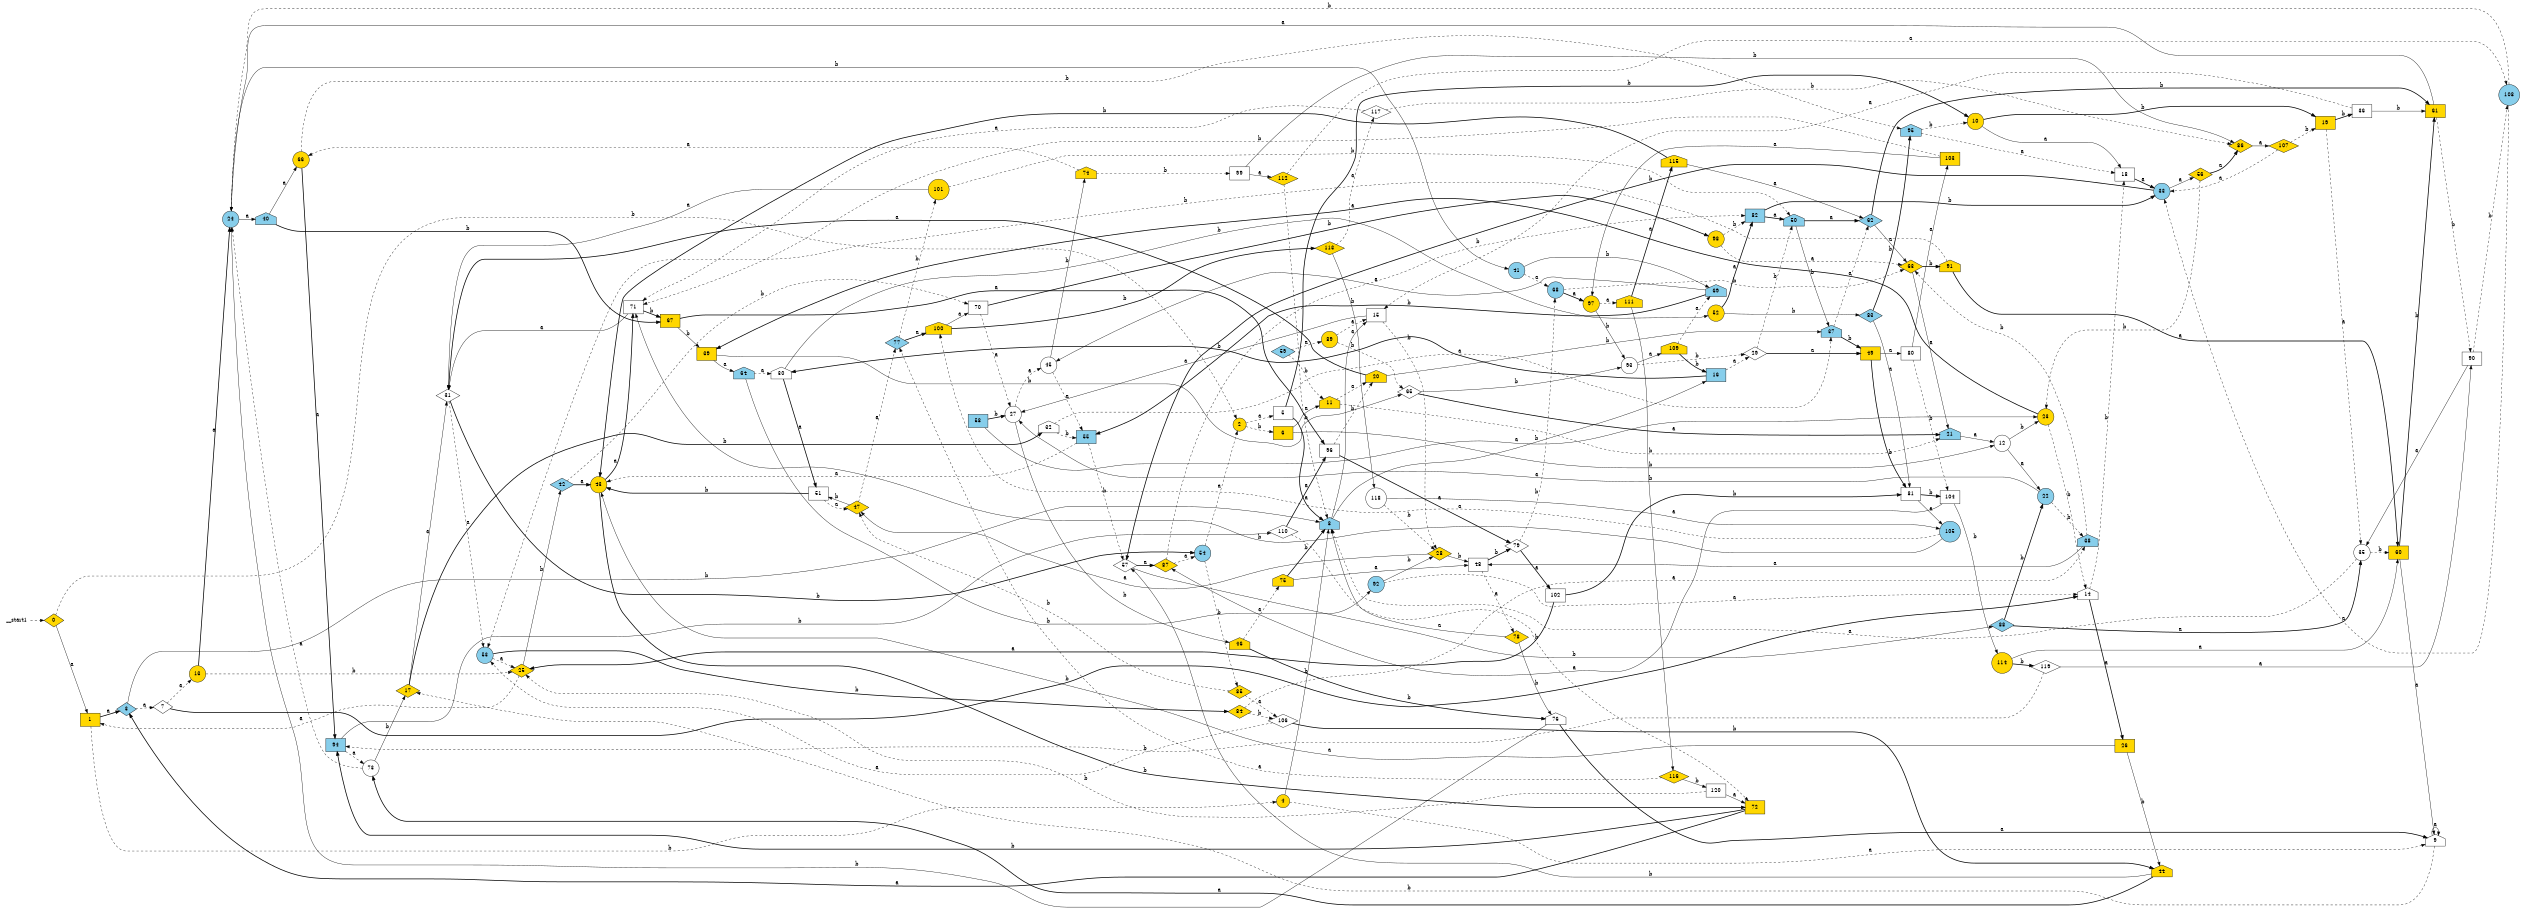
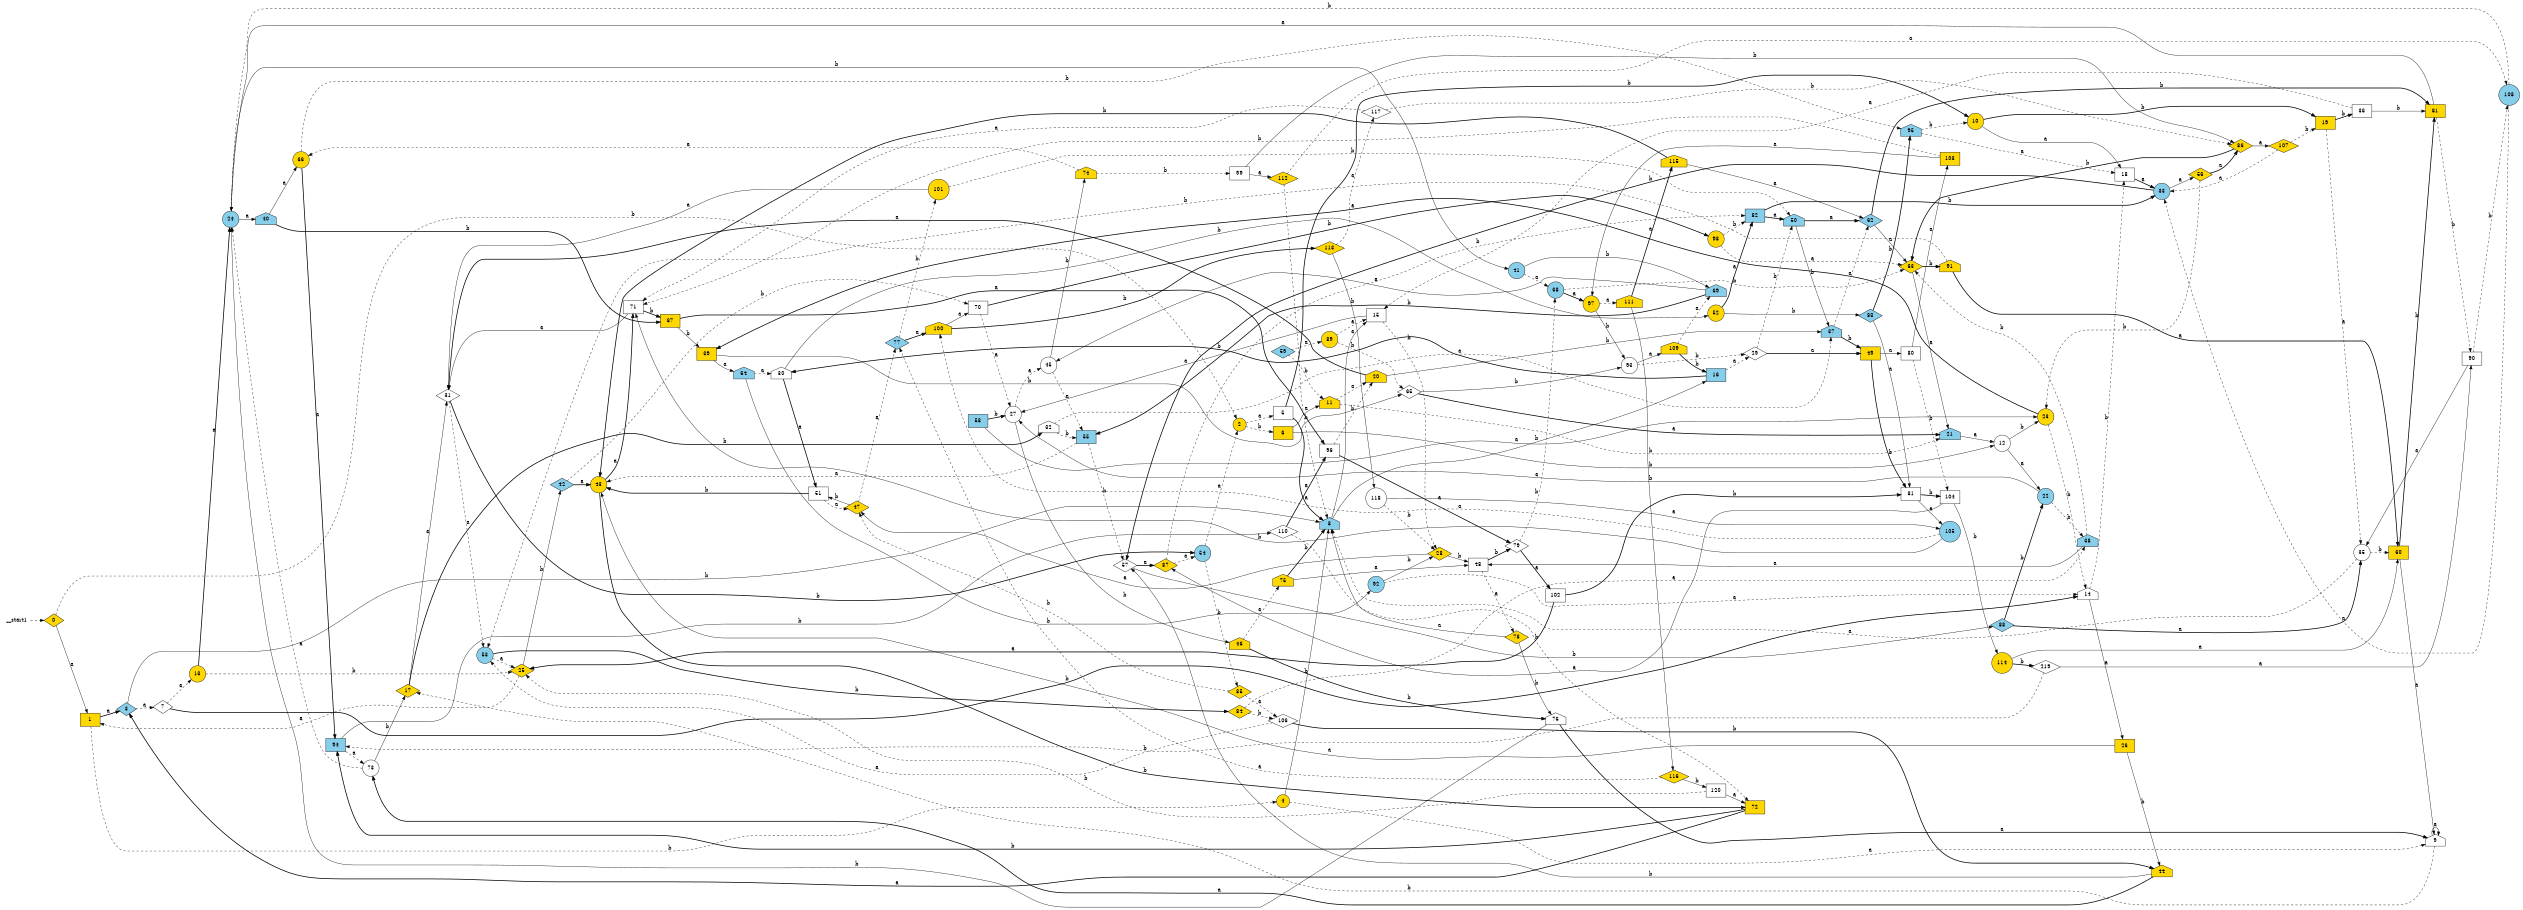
  digraph {
    rankdir=LR
    node [fillcolor=gold shape=diamond style=filled]
    edge [style=dashed]
    n1 [fillcolor=white label=__start1 shape=none]
    0
    1 [shape=box]
    2 [shape=circle]
    3 [fillcolor=skyblue]
    4 [shape=circle]
    5 [fillcolor=white shape=box]
    6 [shape=box]
    7 [fillcolor=white]
    8 [fillcolor=skyblue shape=house]
    9 [fillcolor=white shape=house]
    10 [shape=circle]
    11 [shape=house]
    12 [fillcolor=white shape=circle]
    13 [shape=circle]
    14 [fillcolor=white shape=house]
    15 [fillcolor=white shape=box]
    16 [fillcolor=skyblue shape=box]
    17
    18 [fillcolor=white shape=box]
    19 [shape=box]
    20 [shape=house]
    21 [fillcolor=skyblue shape=house]
    22 [fillcolor=skyblue shape=circle]
    23 [shape=circle]
    24 [fillcolor=skyblue shape=circle]
    25
    26 [shape=box]
    27 [fillcolor=white shape=circle]
    28
    29 [fillcolor=white]
    30 [fillcolor=white shape=house]
    31 [fillcolor=white]
    32 [fillcolor=white shape=house]
    33 [fillcolor=skyblue shape=circle]
    35 [fillcolor=white shape=circle]
    36 [fillcolor=white shape=box]
    37 [fillcolor=skyblue shape=house]
    38 [fillcolor=skyblue shape=house]
    39 [shape=box]
    40 [fillcolor=skyblue shape=house]
    41 [fillcolor=skyblue shape=circle]
    42 [fillcolor=skyblue]
    43 [shape=circle]
    44 [shape=house]
    45 [fillcolor=white shape=circle]
    46 [shape=house]
    47
    48 [fillcolor=white shape=box]
    49 [shape=box]
    50 [fillcolor=skyblue shape=house]
    51 [fillcolor=white shape=box]
    52 [shape=circle]
    53 [fillcolor=skyblue shape=circle]
    54 [fillcolor=skyblue shape=circle]
    55 [fillcolor=skyblue shape=box]
    56
    57 [fillcolor=white]
    60 [shape=box]
    61 [shape=box]
    62 [fillcolor=skyblue]
    63
    64 [fillcolor=skyblue shape=house]
    65 [fillcolor=white]
    66 [shape=circle]
    67 [shape=box]
    68 [fillcolor=skyblue shape=circle]
    69 [fillcolor=skyblue shape=house]
    70 [fillcolor=white shape=box]
    71 [fillcolor=white shape=box]
    72 [shape=box]
    73 [fillcolor=white shape=circle]
    74 [shape=house]
    75 [shape=house]
    76 [fillcolor=white shape=house]
    77 [fillcolor=skyblue]
    78
    79 [fillcolor=white]
    80 [fillcolor=white shape=box]
    81 [fillcolor=white shape=box]
    82 [fillcolor=skyblue shape=box]
    83 [fillcolor=skyblue]
    84
    85
    86
    87
    88 [fillcolor=skyblue]
    58 [fillcolor=skyblue shape=box]
    59 [fillcolor=skyblue]
    89 [shape=circle]
    90 [fillcolor=white shape=box]
    91 [shape=house]
    92 [fillcolor=skyblue shape=circle]
    93 [fillcolor=white shape=circle]
    94 [fillcolor=skyblue shape=box]
    95 [fillcolor=skyblue shape=house]
    96 [fillcolor=white shape=box]
    97 [shape=circle]
    98 [shape=circle]
    99 [fillcolor=white shape=box]
    100 [shape=house]
    101 [shape=circle]
    102 [fillcolor=white shape=box]
    103 [shape=box]
    104 [fillcolor=white shape=box]
    105 [fillcolor=skyblue shape=circle]
    106 [fillcolor=white]
    107
    108 [fillcolor=skyblue shape=circle]
    109 [shape=house]
    110 [fillcolor=white]
    111 [shape=house]
    112
    113
    114 [shape=circle]
    115 [shape=house]
    116
    117 [fillcolor=white]
    118 [fillcolor=white shape=circle]
-   119 [fillcolor=white]
+   119 [fillcolor=white label=219]
    120 [fillcolor=white shape=box]
    n1 -> 0
    0 -> 1 [label=a style=solid]
    0 -> 2 [label=b]
    1 -> 3 [label=a style=bold]
    1 -> 4 [label=b]
    2 -> 5 [label=a]
    2 -> 6 [label=b]
    3 -> 7 [label=a]
    3 -> 8 [label=b style=solid]
    4 -> 8 [label=b style=solid]
    4 -> 9 [label=a]
    5 -> 8 [label=a style=bold]
    5 -> 10 [label=b style=bold]
    6 -> 11 [label=a style=solid]
    6 -> 12 [label=b style=solid]
    7 -> 13 [label=a]
    7 -> 14 [label=b style=bold]
    8 -> 15 [label=a style=solid]
    8 -> 16 [label=b style=solid]
    9 -> 9 [label=a style=solid]
    9 -> 17 [label=b]
    10 -> 18 [label=a style=solid]
    10 -> 19 [label=b style=bold]
    11 -> 20 [label=a]
    11 -> 21 [label=b]
    12 -> 22 [label=a style=solid]
    12 -> 23 [label=b style=solid]
    13 -> 24 [label=a style=bold]
    13 -> 25 [label=b]
    14 -> 18 [label=b]
-   14 -> 26 [label=a style=bold]
+   14 -> 26 [label=a style=solid]
    15 -> 27 [label=a style=solid]
    15 -> 28 [label=b]
    16 -> 29 [label=a]
    16 -> 30 [label=b style=bold]
    17 -> 31 [label=a style=solid]
    17 -> 32 [label=b style=bold]
    18 -> 33 [label=a style=bold]
    19 -> 35 [label=a]
    19 -> 36 [label=b style=bold]
    20 -> 31 [label=a style=bold]
    20 -> 37 [label=b style=solid]
    21 -> 12 [label=a style=solid]
    22 -> 27 [label=a style=solid]
    22 -> 38 [label=b]
    23 -> 14 [label=b]
    23 -> 39 [label=a style=bold]
    24 -> 40 [label=a style=solid]
    24 -> 41 [label=b style=solid]
    25 -> 1 [label=a]
    25 -> 42 [label=b style=solid]
    26 -> 43 [label=a style=solid]
    26 -> 44 [label=b style=solid]
    27 -> 45 [label=a]
    27 -> 46 [label=b style=solid]
    28 -> 47 [label=a style=solid]
    28 -> 48 [label=b style=solid]
    29 -> 49 [label=a style=bold]
    29 -> 50 [label=b]
    30 -> 51 [label=a style=bold]
    30 -> 52 [label=b style=solid]
    31 -> 53 [label=a]
    31 -> 54 [label=b style=bold]
    32 -> 37 [label=a]
    32 -> 55 [label=b]
    33 -> 56 [label=a style=solid]
    33 -> 57 [label=b style=bold]
    35 -> 8 [label=a]
    35 -> 60 [label=b]
    36 -> 15 [label=a]
    36 -> 61 [label=b style=solid]
    37 -> 49 [label=b style=bold]
    37 -> 62 [label=a]
    38 -> 48 [label=a style=solid]
    38 -> 63 [label=b]
    39 -> 64 [label=a style=solid]
    39 -> 65 [label=b style=solid]
    40 -> 66 [label=a style=solid]
    40 -> 67 [label=b style=bold]
    41 -> 68 [label=a]
    41 -> 69 [label=b style=solid]
    42 -> 43 [label=a style=bold]
    42 -> 70 [label=b]
    43 -> 71 [label=a style=bold]
    43 -> 72 [label=b style=bold]
    44 -> 57 [label=b style=solid]
    44 -> 73 [label=a style=bold]
    45 -> 55 [label=a]
    45 -> 74 [label=b style=solid]
    46 -> 75 [label=a]
    46 -> 76 [label=b style=bold]
    47 -> 51 [label=b style=solid]
    47 -> 77 [label=a]
    48 -> 78 [label=a]
    48 -> 79 [label=b style=bold]
    49 -> 80 [label=a style=solid]
    49 -> 81 [label=b style=bold]
    50 -> 37 [label=b style=solid]
    50 -> 62 [label=a style=bold]
    51 -> 43 [label=b style=bold]
    51 -> 47 [label=a]
    52 -> 82 [label=a style=bold]
    52 -> 83 [label=b style=solid]
    53 -> 25 [label=a]
    53 -> 84 [label=b style=bold]
    54 -> 2 [label=a]
    54 -> 85 [label=b]
    55 -> 43 [label=a]
    55 -> 57 [label=b]
    56 -> 23 [label=b]
    56 -> 86 [label=a style=bold]
    57 -> 87 [label=a style=bold]
    57 -> 88 [label=b style=solid]
    60 -> 9 [label=a style=solid]
    60 -> 61 [label=b style=bold]
    61 -> 24 [label=a style=solid]
    61 -> 90 [label=b]
    62 -> 61 [label=b style=bold]
    62 -> 63 [label=a style=solid]
    63 -> 21 [label=a style=solid]
    63 -> 91 [label=b style=bold]
    64 -> 30 [label=a]
    64 -> 92 [label=b style=solid]
    65 -> 21 [label=a style=bold]
    65 -> 93 [label=b style=solid]
    66 -> 94 [label=a style=bold]
    66 -> 95 [label=b]
    67 -> 39 [label=b style=solid]
    67 -> 96 [label=a style=bold]
    68 -> 63 [label=b]
    68 -> 97 [label=a style=bold]
    69 -> 45 [label=a style=solid]
    69 -> 55 [label=b style=bold]
    70 -> 27 [label=a]
    70 -> 98 [label=b style=bold]
    71 -> 31 [label=a style=solid]
    71 -> 67 [label=b style=bold]
    72 -> 3 [label=a style=bold]
    72 -> 94 [label=b style=bold]
    73 -> 17 [label=b style=solid]
    73 -> 24 [label=a]
    74 -> 66 [label=a]
    74 -> 99 [label=b]
    75 -> 8 [label=b style=bold]
    75 -> 48 [label=a style=solid]
    76 -> 9 [label=a style=bold]
    76 -> 24 [label=b style=solid]
    77 -> 100 [label=a style=bold]
    77 -> 101 [label=b]
    78 -> 8 [label=a style=solid]
    78 -> 76 [label=b style=solid]
    79 -> 68 [label=b]
    79 -> 102 [label=a style=bold]
    80 -> 103 [label=a style=solid]
    80 -> 104 [label=b]
    81 -> 104 [label=b style=bold]
    81 -> 105 [label=a style=solid]
    82 -> 33 [label=b style=bold]
    82 -> 50 [label=a style=bold]
    83 -> 81 [label=a style=solid]
    83 -> 95 [label=b style=bold]
    84 -> 38 [label=a]
    84 -> 106 [label=b]
    85 -> 47 [label=b]
    85 -> 106 [label=a]
+   86 -> 63 [label=b style=bold]
    86 -> 107 [label=a style=solid]
    87 -> 54 [label=a]
    87 -> 82 [label=b]
    88 -> 22 [label=b style=bold]
    88 -> 35 [label=a style=bold]
    58 -> 23 [label=a style=solid]
    58 -> 27 [label=b style=bold]
    59 -> 11 [label=b]
    59 -> 89 [label=a]
    89 -> 15 [label=a]
    89 -> 65 [label=b]
    90 -> 35 [label=a style=solid]
    90 -> 108 [label=b]
    91 -> 53 [label=b]
    91 -> 60 [label=a style=bold]
    92 -> 14 [label=a]
    92 -> 28 [label=b style=solid]
    93 -> 29 [label=b]
    93 -> 109 [label=a style=solid]
    94 -> 73 [label=a]
    94 -> 110 [label=b style=solid]
    95 -> 10 [label=b]
    95 -> 18 [label=a]
    96 -> 20 [label=b]
    96 -> 79 [label=a style=bold]
    97 -> 93 [label=b style=solid]
    97 -> 111 [label=a]
    98 -> 63 [label=a]
    98 -> 82 [label=b]
    99 -> 86 [label=b style=solid]
    99 -> 112 [label=a style=solid]
    100 -> 70 [label=a style=solid]
    100 -> 113 [label=b style=bold]
    101 -> 31 [label=a style=solid]
    101 -> 50 [label=b]
    102 -> 25 [label=a style=bold]
    102 -> 81 [label=b style=bold]
    103 -> 71 [label=b]
    103 -> 97 [label=a style=solid]
    104 -> 87 [label=a style=solid]
    104 -> 114 [label=b style=solid]
    105 -> 71 [label=b style=solid]
    105 -> 100 [label=a]
    106 -> 44 [label=b style=bold]
    106 -> 53 [label=a]
    107 -> 19 [label=b]
    107 -> 33 [label=a]
    108 -> 24 [label=b]
    108 -> 33 [label=a]
    109 -> 16 [label=b style=bold]
    109 -> 69 [label=a]
    110 -> 72 [label=b]
    110 -> 96 [label=a style=bold]
    111 -> 115 [label=a style=bold]
    111 -> 116 [label=b style=solid]
    112 -> 8 [label=b]
    112 -> 108 [label=a]
    113 -> 117 [label=a]
    113 -> 118 [label=b style=solid]
    114 -> 60 [label=a style=solid]
    114 -> 119 [label=b style=bold]
    115 -> 43 [label=b style=bold]
    115 -> 62 [label=a style=solid]
    116 -> 77 [label=a]
    116 -> 120 [label=b style=solid]
    117 -> 71 [label=a]
    117 -> 86 [label=b]
    118 -> 28 [label=b]
    118 -> 105 [label=a style=solid]
    119 -> 90 [label=a style=solid]
    119 -> 94 [label=b]
    120 -> 25 [label=b]
    120 -> 72 [label=a style=solid]
  }
